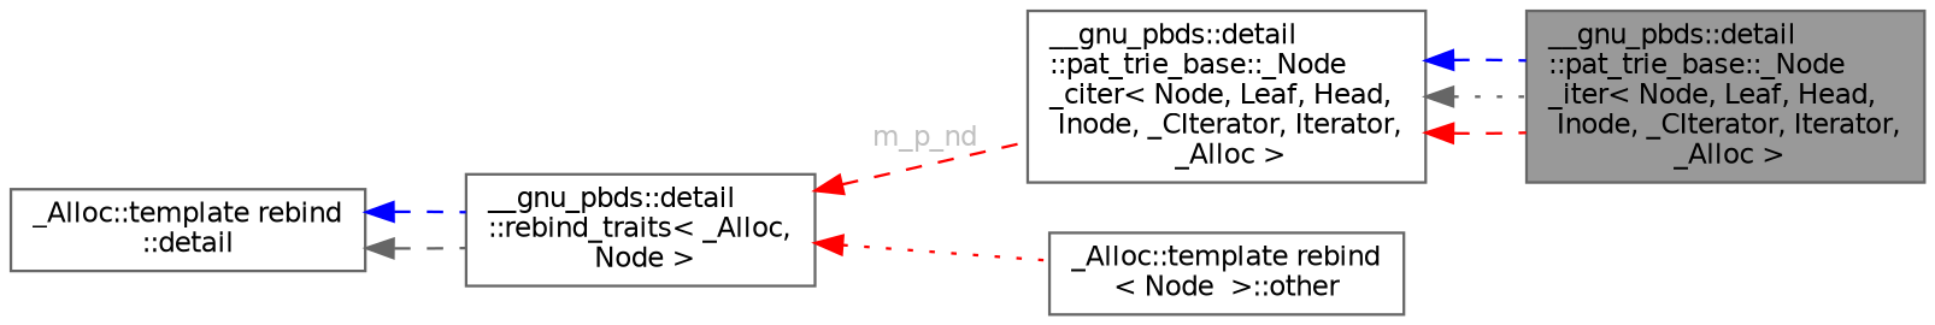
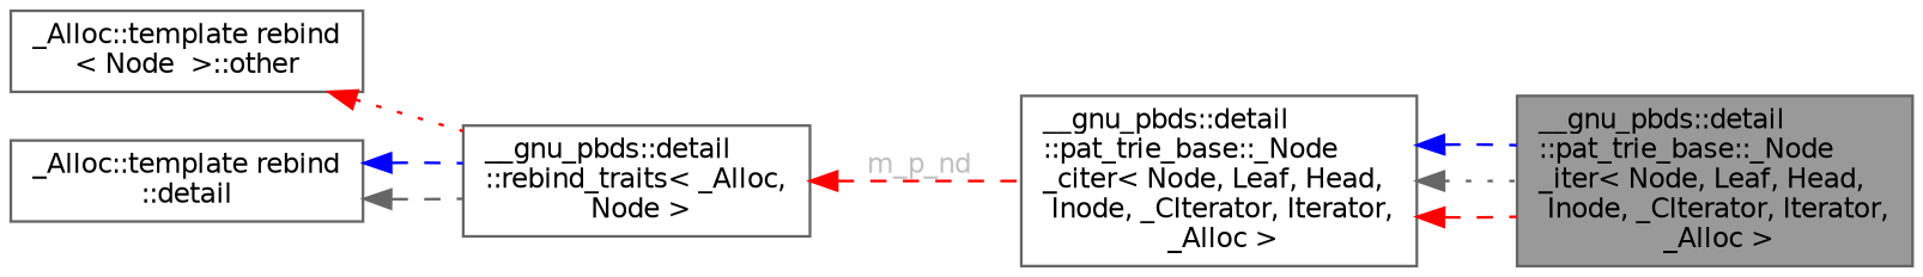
  digraph {
    rankdir=LR
    node [color=gray40 fillcolor=white fontname=Helvetica fontsize=10 shape=box style=filled]
    edge [color=red dir=back fontname=Helvetica fontsize=10 labelfontname=Helvetica labelfontsize=10 style=dashed]
    n1 [fillcolor=grey60 fontcolor=black height=0.2 label="__gnu_pbds::detail\l::pat_trie_base::_Node\l_iter\< Node, Leaf, Head,\l Inode, _CIterator, Iterator,\l _Alloc \>" width=0.4]
    n2 [height=0.2 label="__gnu_pbds::detail\l::pat_trie_base::_Node\l_citer\< Node, Leaf, Head,\l Inode, _CIterator, Iterator,\l _Alloc \>" width=0.4]
    n3 [height=0.2 label="__gnu_pbds::detail\l::rebind_traits\< _Alloc,\l Node \>" width=0.4]
    n4 [height=0.2 label="_Alloc::template rebind\l\< Node  \>::other" width=0.4]
    n5 [height=0.2 label="_Alloc::template rebind\l::detail" width=0.4]
    n2 -> n1
    n2 -> n1 [color=gray40 style=dotted]
    n2 -> n1 [color=blue]
    n3 -> n2 [fontcolor=grey label=" m_p_nd"]
-   n3 -> n4 [style=dotted]
+   n4 -> n3 [style=dotted]
    n5 -> n3 [color=gray40]
    n5 -> n3 [color=blue]
  }
